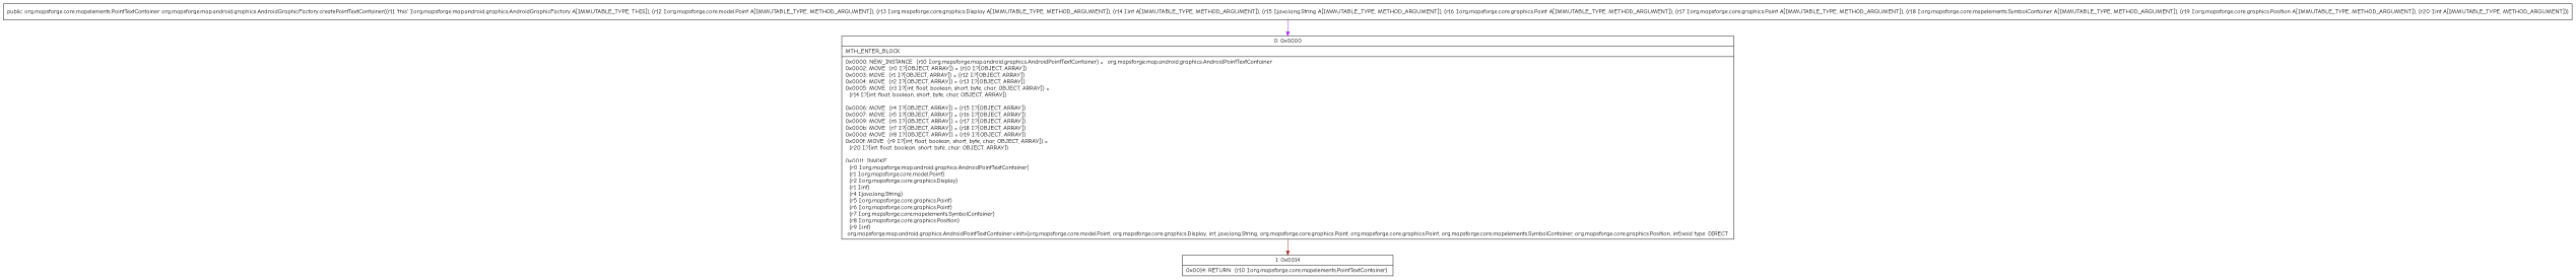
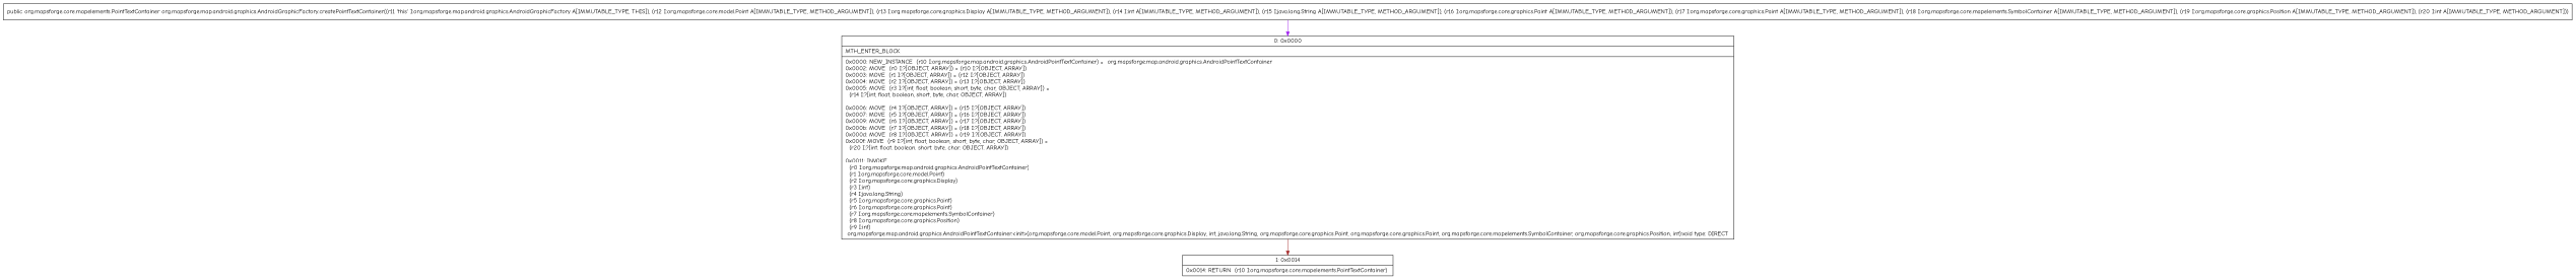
  digraph {
    fontname="Comic Neue"
    node [shape=record fontname="Comic Neue"]
    edge [fontname="Comic Neue"]
-   n1 [label="{0\:\ 0x0000|MTH_ENTER_BLOCK\l|0x0000: NEW_INSTANCE  (r10 I:org.mapsforge.map.android.graphics.AndroidPointTextContainer) =  org.mapsforge.map.android.graphics.AndroidPointTextContainer \l0x0002: MOVE  (r0 I:?[OBJECT, ARRAY]) = (r10 I:?[OBJECT, ARRAY]) \l0x0003: MOVE  (r1 I:?[OBJECT, ARRAY]) = (r12 I:?[OBJECT, ARRAY]) \l0x0004: MOVE  (r2 I:?[OBJECT, ARRAY]) = (r13 I:?[OBJECT, ARRAY]) \l0x0005: MOVE  (r3 I:?[int, float, boolean, short, byte, char, OBJECT, ARRAY]) = \l  (r14 I:?[int, float, boolean, short, byte, char, OBJECT, ARRAY])\l \l0x0006: MOVE  (r4 I:?[OBJECT, ARRAY]) = (r15 I:?[OBJECT, ARRAY]) \l0x0007: MOVE  (r5 I:?[OBJECT, ARRAY]) = (r16 I:?[OBJECT, ARRAY]) \l0x0009: MOVE  (r6 I:?[OBJECT, ARRAY]) = (r17 I:?[OBJECT, ARRAY]) \l0x000b: MOVE  (r7 I:?[OBJECT, ARRAY]) = (r18 I:?[OBJECT, ARRAY]) \l0x000d: MOVE  (r8 I:?[OBJECT, ARRAY]) = (r19 I:?[OBJECT, ARRAY]) \l0x000f: MOVE  (r9 I:?[int, float, boolean, short, byte, char, OBJECT, ARRAY]) = \l  (r20 I:?[int, float, boolean, short, byte, char, OBJECT, ARRAY])\l \l0x0011: INVOKE  \l  (r0 I:org.mapsforge.map.android.graphics.AndroidPointTextContainer)\l  (r1 I:org.mapsforge.core.model.Point)\l  (r2 I:org.mapsforge.core.graphics.Display)\l  (r1 I:int)\l  (r4 I:java.lang.String)\l  (r5 I:org.mapsforge.core.graphics.Paint)\l  (r6 I:org.mapsforge.core.graphics.Paint)\l  (r7 I:org.mapsforge.core.mapelements.SymbolContainer)\l  (r8 I:org.mapsforge.core.graphics.Position)\l  (r9 I:int)\l org.mapsforge.map.android.graphics.AndroidPointTextContainer.\<init\>(org.mapsforge.core.model.Point, org.mapsforge.core.graphics.Display, int, java.lang.String, org.mapsforge.core.graphics.Paint, org.mapsforge.core.graphics.Paint, org.mapsforge.core.mapelements.SymbolContainer, org.mapsforge.core.graphics.Position, int):void type: DIRECT \l}"]
+   n1 [label="{0\:\ 0x0000|MTH_ENTER_BLOCK\l|0x0000: NEW_INSTANCE  (r10 I:org.mapsforge.map.android.graphics.AndroidPointTextContainer) =  org.mapsforge.map.android.graphics.AndroidPointTextContainer \l0x0002: MOVE  (r0 I:?[OBJECT, ARRAY]) = (r10 I:?[OBJECT, ARRAY]) \l0x0003: MOVE  (r1 I:?[OBJECT, ARRAY]) = (r12 I:?[OBJECT, ARRAY]) \l0x0004: MOVE  (r2 I:?[OBJECT, ARRAY]) = (r13 I:?[OBJECT, ARRAY]) \l0x0005: MOVE  (r3 I:?[int, float, boolean, short, byte, char, OBJECT, ARRAY]) = \l  (r14 I:?[int, float, boolean, short, byte, char, OBJECT, ARRAY])\l \l0x0006: MOVE  (r4 I:?[OBJECT, ARRAY]) = (r15 I:?[OBJECT, ARRAY]) \l0x0007: MOVE  (r5 I:?[OBJECT, ARRAY]) = (r16 I:?[OBJECT, ARRAY]) \l0x0009: MOVE  (r6 I:?[OBJECT, ARRAY]) = (r17 I:?[OBJECT, ARRAY]) \l0x000b: MOVE  (r7 I:?[OBJECT, ARRAY]) = (r18 I:?[OBJECT, ARRAY]) \l0x000d: MOVE  (r8 I:?[OBJECT, ARRAY]) = (r19 I:?[OBJECT, ARRAY]) \l0x000f: MOVE  (r9 I:?[int, float, boolean, short, byte, char, OBJECT, ARRAY]) = \l  (r20 I:?[int, float, boolean, short, byte, char, OBJECT, ARRAY])\l \l0x0011: INVOKE  \l  (r0 I:org.mapsforge.map.android.graphics.AndroidPointTextContainer)\l  (r1 I:org.mapsforge.core.model.Point)\l  (r2 I:org.mapsforge.core.graphics.Display)\l  (r3 I:int)\l  (r4 I:java.lang.String)\l  (r5 I:org.mapsforge.core.graphics.Paint)\l  (r6 I:org.mapsforge.core.graphics.Paint)\l  (r7 I:org.mapsforge.core.mapelements.SymbolContainer)\l  (r8 I:org.mapsforge.core.graphics.Position)\l  (r9 I:int)\l org.mapsforge.map.android.graphics.AndroidPointTextContainer.\<init\>(org.mapsforge.core.model.Point, org.mapsforge.core.graphics.Display, int, java.lang.String, org.mapsforge.core.graphics.Paint, org.mapsforge.core.graphics.Paint, org.mapsforge.core.mapelements.SymbolContainer, org.mapsforge.core.graphics.Position, int):void type: DIRECT \l}"]
    n2 [label="{1\:\ 0x0014|0x0014: RETURN  (r10 I:org.mapsforge.core.mapelements.PointTextContainer) \l}"]
    n3 [label="{public org.mapsforge.core.mapelements.PointTextContainer org.mapsforge.map.android.graphics.AndroidGraphicFactory.createPointTextContainer((r11 'this' I:org.mapsforge.map.android.graphics.AndroidGraphicFactory A[IMMUTABLE_TYPE, THIS]), (r12 I:org.mapsforge.core.model.Point A[IMMUTABLE_TYPE, METHOD_ARGUMENT]), (r13 I:org.mapsforge.core.graphics.Display A[IMMUTABLE_TYPE, METHOD_ARGUMENT]), (r14 I:int A[IMMUTABLE_TYPE, METHOD_ARGUMENT]), (r15 I:java.lang.String A[IMMUTABLE_TYPE, METHOD_ARGUMENT]), (r16 I:org.mapsforge.core.graphics.Paint A[IMMUTABLE_TYPE, METHOD_ARGUMENT]), (r17 I:org.mapsforge.core.graphics.Paint A[IMMUTABLE_TYPE, METHOD_ARGUMENT]), (r18 I:org.mapsforge.core.mapelements.SymbolContainer A[IMMUTABLE_TYPE, METHOD_ARGUMENT]), (r19 I:org.mapsforge.core.graphics.Position A[IMMUTABLE_TYPE, METHOD_ARGUMENT]), (r20 I:int A[IMMUTABLE_TYPE, METHOD_ARGUMENT])) }"]
    n1 -> n2 [color=brown]
    n3 -> n1 [color=purple]
  }
